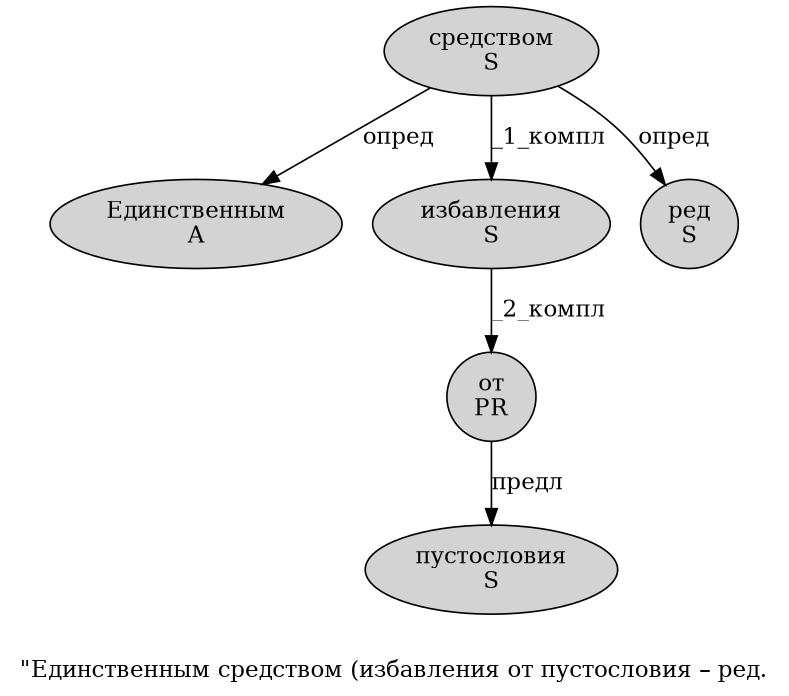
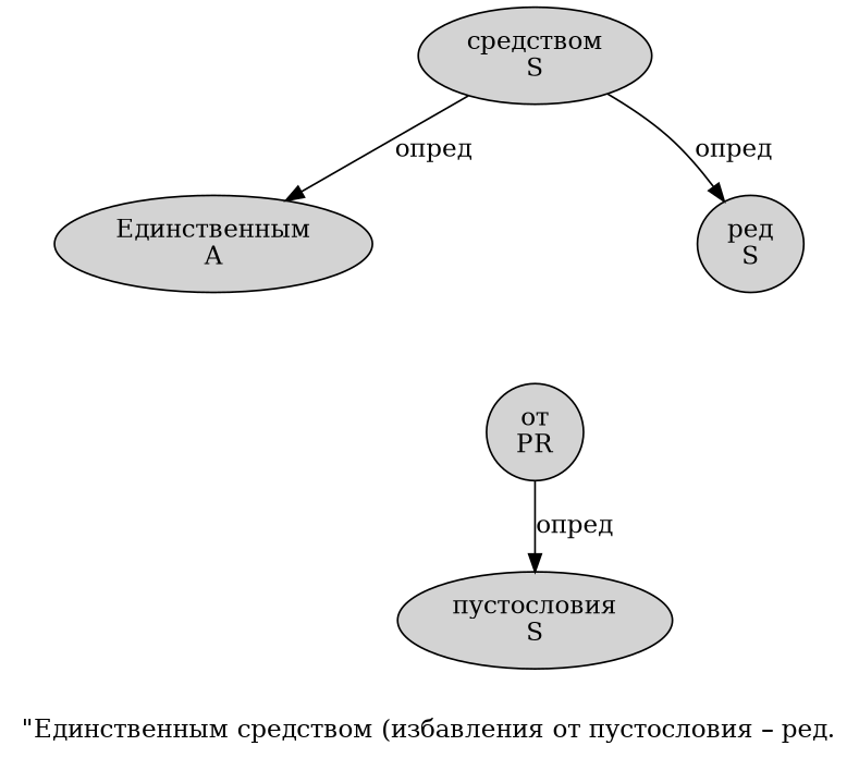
  digraph {
    label="\"Единственным средством (избавления от пустословия – ред."
    node [fillcolor=lightgray penwidth=1 shape=ellipse style=filled]
    n1 [label="Единственным\nA"]
    n2 [label="средством\nS"]
-   n3 [label="избавления\nS"]
    n4 [label="ред\nS"]
    n5 [label="от\nPR"]
    n6 [label="пустословия\nS"]
    n2 -> n1 [label="опред"]
-   n2 -> n3 [label="_1_компл"]
    n2 -> n4 [label="опред"]
-   n3 -> n5 [label="_2_компл"]
-   n5 -> n6 [label="предл"]
+   n5 -> n6 [label="опред"]
  }
